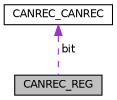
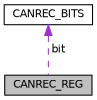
  digraph {
    node [color=black fontname=Helvetica fontsize=10 shape=record style=filled]
    n1 [fillcolor=grey75 fontcolor=black height=0.2 label=CANREC_REG width=0.4]
-   n2 [fillcolor=white height=0.2 label=CANREC_CANREC width=0.4]
+   n2 [fillcolor=white height=0.2 label=CANREC_BITS width=0.4]
    n2 -> n1 [color=darkorchid3 dir=back fontname=Helvetica fontsize=10 label=" bit" labelfontname=Helvetica labelfontsize=10 style=dashed]
  }
